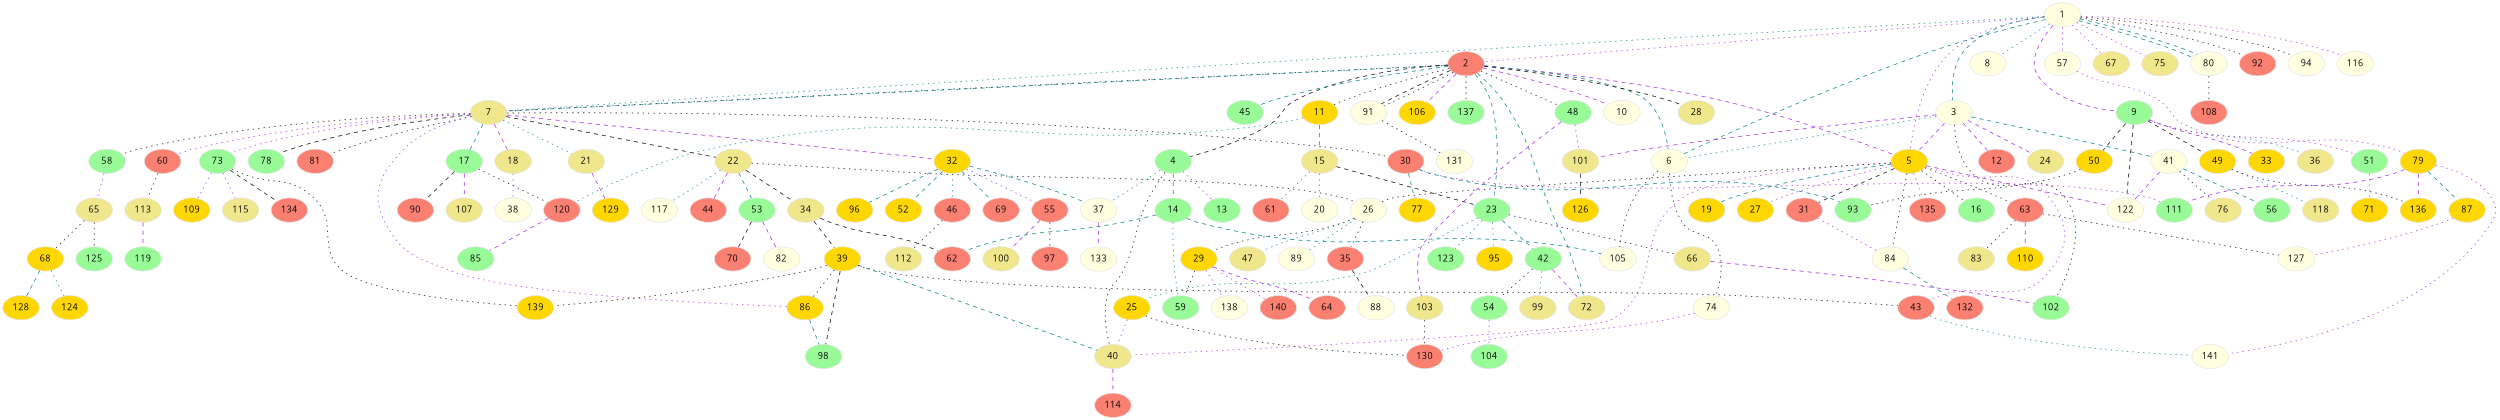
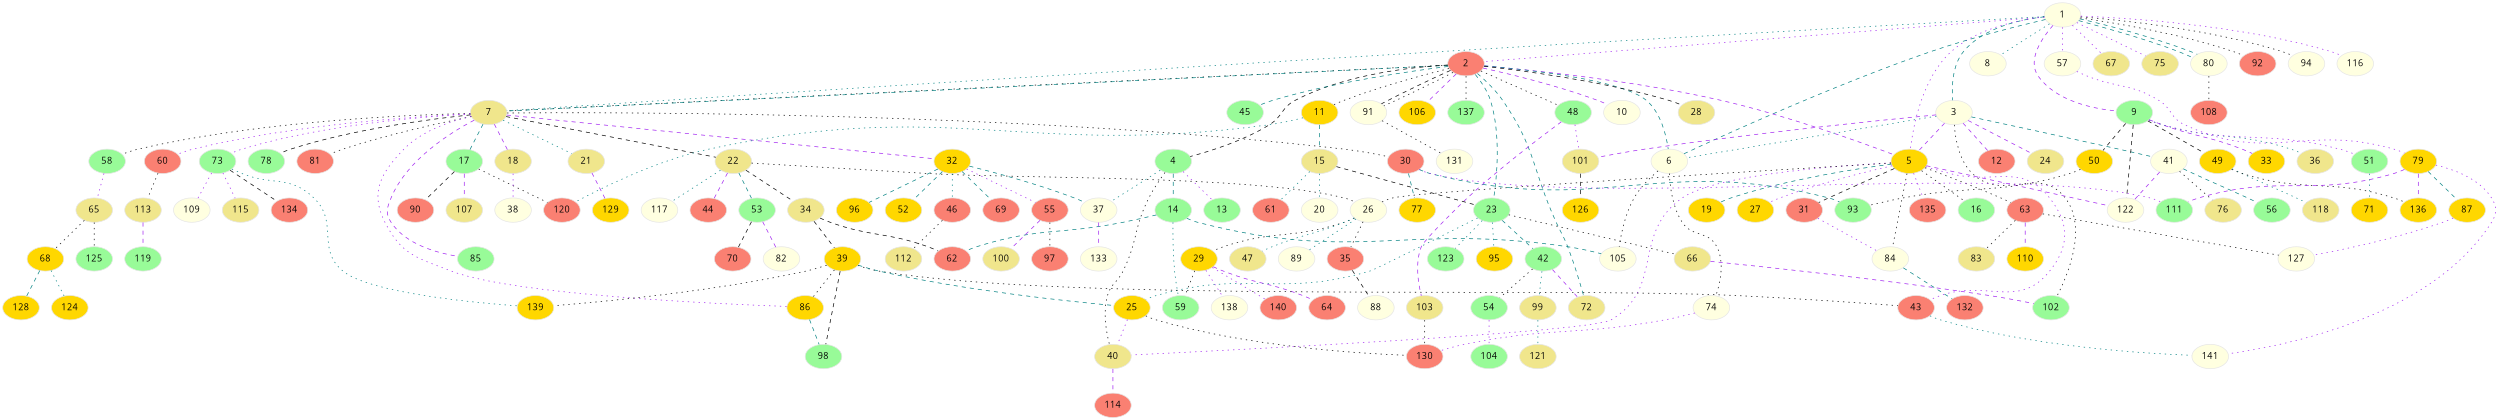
  graph {
    fontname="Open Sans"
    node [color=gray90 fillcolor=lightyellow fontname="Open Sans" style=filled]
    edge [color=black fontname="Open Sans" style=dotted]
    1
    2 [fillcolor=salmon]
    3
    5 [fillcolor=gold]
    6
    7 [fillcolor=khaki]
    8
    9 [fillcolor=palegreen]
    57
    67 [fillcolor=khaki]
    75 [fillcolor=khaki]
    80
    92 [fillcolor=salmon]
    94
    116
    4 [fillcolor=palegreen]
    10
    11 [fillcolor=gold]
    23 [fillcolor=palegreen]
    28 [fillcolor=khaki]
    45 [fillcolor=palegreen]
    48 [fillcolor=palegreen]
    72 [fillcolor=khaki]
    91
    106 [fillcolor=gold]
    137 [fillcolor=palegreen]
    12 [fillcolor=salmon]
    24 [fillcolor=khaki]
    41
    101 [fillcolor=khaki]
    102 [fillcolor=palegreen]
    40 [fillcolor=khaki]
    16 [fillcolor=palegreen]
    19 [fillcolor=gold]
    26
    27 [fillcolor=gold]
    31 [fillcolor=salmon]
    43 [fillcolor=salmon]
    63 [fillcolor=salmon]
    84
    122
    135 [fillcolor=salmon]
    74
    105
    17 [fillcolor=palegreen]
    18 [fillcolor=khaki]
    21 [fillcolor=khaki]
    22 [fillcolor=khaki]
    30 [fillcolor=salmon]
    32 [fillcolor=gold]
    58 [fillcolor=palegreen]
    60 [fillcolor=salmon]
    73 [fillcolor=palegreen]
    78 [fillcolor=palegreen]
    81 [fillcolor=salmon]
    85 [fillcolor=palegreen]
    86 [fillcolor=gold]
    33 [fillcolor=gold]
    36 [fillcolor=khaki]
    49 [fillcolor=gold]
    50 [fillcolor=gold]
    51 [fillcolor=palegreen]
    79 [fillcolor=gold]
    108 [fillcolor=salmon]
    13 [fillcolor=palegreen]
    14 [fillcolor=palegreen]
    37
    15 [fillcolor=khaki]
    120 [fillcolor=salmon]
    25 [fillcolor=gold]
    42 [fillcolor=palegreen]
    66 [fillcolor=khaki]
    95 [fillcolor=gold]
    123 [fillcolor=palegreen]
    103 [fillcolor=khaki]
    131
    56 [fillcolor=palegreen]
    76 [fillcolor=khaki]
    126 [fillcolor=gold]
    59 [fillcolor=palegreen]
    62 [fillcolor=salmon]
    133
    114 [fillcolor=salmon]
    29 [fillcolor=gold]
    35 [fillcolor=salmon]
    47 [fillcolor=khaki]
    89
    141
    83 [fillcolor=khaki]
    110 [fillcolor=gold]
    127
    132 [fillcolor=salmon]
    130 [fillcolor=salmon]
    90 [fillcolor=salmon]
    107 [fillcolor=khaki]
    38
    129 [fillcolor=gold]
    34 [fillcolor=khaki]
    44 [fillcolor=salmon]
    53 [fillcolor=palegreen]
    117
    77 [fillcolor=gold]
    93 [fillcolor=palegreen]
    111 [fillcolor=palegreen]
    46 [fillcolor=salmon]
    52 [fillcolor=gold]
    55 [fillcolor=salmon]
    69 [fillcolor=salmon]
    96 [fillcolor=gold]
    65 [fillcolor=khaki]
    113 [fillcolor=khaki]
    139 [fillcolor=gold]
-   109 [fillcolor=gold]
+   109
    115 [fillcolor=khaki]
    134 [fillcolor=salmon]
    98 [fillcolor=palegreen]
    118 [fillcolor=khaki]
    136 [fillcolor=gold]
    71 [fillcolor=gold]
    20
    61 [fillcolor=salmon]
    39 [fillcolor=gold]
    70 [fillcolor=salmon]
    82
    54 [fillcolor=palegreen]
    99 [fillcolor=khaki]
    64 [fillcolor=salmon]
    138
    140 [fillcolor=salmon]
    88
    112 [fillcolor=khaki]
    97 [fillcolor=salmon]
    100 [fillcolor=khaki]
    104 [fillcolor=palegreen]
+   121 [fillcolor=khaki]
    87 [fillcolor=gold]
    68 [fillcolor=gold]
    125 [fillcolor=palegreen]
    119 [fillcolor=palegreen]
    124 [fillcolor=gold]
    128 [fillcolor=gold]
    1 -- 2 [color=purple]
    1 -- 3 [color=teal style=dashed]
    1 -- 5 [color=purple]
    1 -- 6 [color=teal style=dashed]
    1 -- 7 [color=teal]
    1 -- 8 [color=teal]
    1 -- 9 [color=purple style=dashed]
    1 -- 57 [color=purple]
    1 -- 67 [color=purple]
    1 -- 75 [color=purple]
    1 -- 80 [color=teal style=dashed]
    1 -- 80 [color=teal style=dashed]
    1 -- 92
    1 -- 94
    1 -- 116 [color=purple]
    2 -- 5 [color=purple style=dashed]
    2 -- 6 [color=teal style=dashed]
    2 -- 7
    2 -- 7 [color=teal style=dashed]
    2 -- 4 [style=dashed]
    2 -- 10 [color=purple style=dashed]
    2 -- 11
    2 -- 23 [color=teal style=dashed]
    2 -- 28 [style=dashed]
    2 -- 45 [color=teal style=dashed]
    2 -- 48
    2 -- 72 [color=teal style=dashed]
    2 -- 91 [style=dashed]
    2 -- 91
    2 -- 106 [color=purple style=dashed]
    2 -- 137
    3 -- 5 [color=purple style=dashed]
    3 -- 6 [color=teal]
    3 -- 12 [color=purple style=dashed]
    3 -- 24 [color=purple style=dashed]
    3 -- 41 [color=teal style=dashed]
    3 -- 101 [color=purple style=dashed]
    3 -- 102
    5 -- 40 [color=purple]
    5 -- 16
    5 -- 19 [color=teal style=dashed]
    5 -- 26
    5 -- 27 [color=purple]
    5 -- 31 [style=dashed]
    5 -- 43 [color=purple]
    5 -- 63
    5 -- 84
    5 -- 122 [color=purple style=dashed]
    5 -- 135 [color=purple]
    6 -- 74
    6 -- 105
    7 -- 17 [color=teal style=dashed]
    7 -- 18 [color=purple style=dashed]
    7 -- 21 [color=teal]
    7 -- 22 [style=dashed]
    7 -- 30
    7 -- 32 [color=purple style=dashed]
    7 -- 58
    7 -- 60 [color=purple]
    7 -- 73 [color=purple]
    7 -- 78 [style=dashed]
    7 -- 81
-   120 -- 85 [color=purple style=dashed]
+   7 -- 85 [color=purple style=dashed]
    7 -- 86 [color=purple]
    9 -- 122 [style=dashed]
    9 -- 33 [color=purple style=dashed]
    9 -- 36 [color=teal]
    9 -- 49 [style=dashed]
    9 -- 50 [style=dashed]
    9 -- 51 [color=purple]
    57 -- 79 [color=purple]
    80 -- 108
    4 -- 40
    4 -- 13 [color=purple]
    4 -- 14 [color=teal style=dashed]
    4 -- 37 [color=teal]
    11 -- 15 [color=teal style=dashed]
    11 -- 120 [color=teal]
    23 -- 25 [color=teal]
    23 -- 42 [color=teal style=dashed]
    23 -- 66
    23 -- 95 [color=teal]
    23 -- 123 [color=teal]
    48 -- 101 [color=purple]
    48 -- 103 [color=purple style=dashed]
    91 -- 131
    41 -- 122 [color=purple style=dashed]
    41 -- 56 [color=teal style=dashed]
    41 -- 76
    101 -- 126 [style=dashed]
    40 -- 114 [color=purple style=dashed]
    26 -- 29
    26 -- 35
    26 -- 47 [color=teal]
    26 -- 89 [color=teal]
    31 -- 84 [color=purple]
    43 -- 141 [color=teal]
    63 -- 83
    63 -- 110 [color=purple style=dashed]
    63 -- 127
    84 -- 132 [color=teal style=dashed]
    74 -- 130 [color=purple]
    17 -- 120
    17 -- 90 [style=dashed]
    17 -- 107 [color=purple style=dashed]
    18 -- 38 [color=purple]
    21 -- 129 [color=purple style=dashed]
    22 -- 26
    22 -- 34 [style=dashed]
    22 -- 44 [color=purple style=dashed]
    22 -- 53 [color=teal style=dashed]
    22 -- 117 [color=teal]
    30 -- 77 [color=teal style=dashed]
    30 -- 93 [color=teal style=dashed]
    30 -- 111 [color=purple]
    32 -- 37 [color=teal style=dashed]
    32 -- 46 [color=teal]
    32 -- 52 [color=teal style=dashed]
    32 -- 55 [color=purple]
    32 -- 69 [color=teal style=dashed]
    32 -- 96 [color=teal style=dashed]
    58 -- 65 [color=purple]
    60 -- 113
-   73 -- 139
+   73 -- 139 [color=teal]
    73 -- 109 [color=purple]
    73 -- 115 [color=purple]
    73 -- 134 [style=dashed]
    86 -- 98 [color=teal style=dashed]
    49 -- 118 [color=teal]
    49 -- 136
    50 -- 93
    51 -- 71 [color=teal]
    79 -- 141 [color=purple]
    79 -- 111 [color=purple style=dashed]
    79 -- 136 [color=purple style=dashed]
    79 -- 87 [color=teal style=dashed]
    14 -- 105 [color=teal style=dashed]
    14 -- 59 [color=teal]
    14 -- 62 [color=teal style=dashed]
    37 -- 133 [color=purple style=dashed]
    15 -- 23 [style=dashed]
    15 -- 20 [color=teal]
    15 -- 61 [color=teal]
    25 -- 40 [color=purple]
    25 -- 130
    42 -- 72 [color=purple style=dashed]
    42 -- 54
    42 -- 99 [color=teal]
    66 -- 102 [color=purple style=dashed]
    103 -- 130
    29 -- 59
    29 -- 64 [color=purple style=dashed]
    29 -- 138 [color=purple]
    29 -- 140 [color=purple]
    35 -- 88 [style=dashed]
    34 -- 62 [style=dashed]
    34 -- 39 [style=dashed]
    53 -- 70 [style=dashed]
    53 -- 82 [color=purple style=dashed]
    46 -- 112
    55 -- 97
    55 -- 100 [color=purple style=dashed]
    65 -- 68
    65 -- 125
    113 -- 119 [color=purple style=dashed]
-   39 -- 40 [color=teal style=dashed]
+   39 -- 25 [color=teal style=dashed]
    39 -- 43
    39 -- 86
    39 -- 139
    39 -- 98 [style=dashed]
    54 -- 104 [color=purple]
+   99 -- 121 [color=teal]
    87 -- 127 [color=purple]
    68 -- 124 [color=teal]
    68 -- 128 [color=teal style=dashed]
  }
